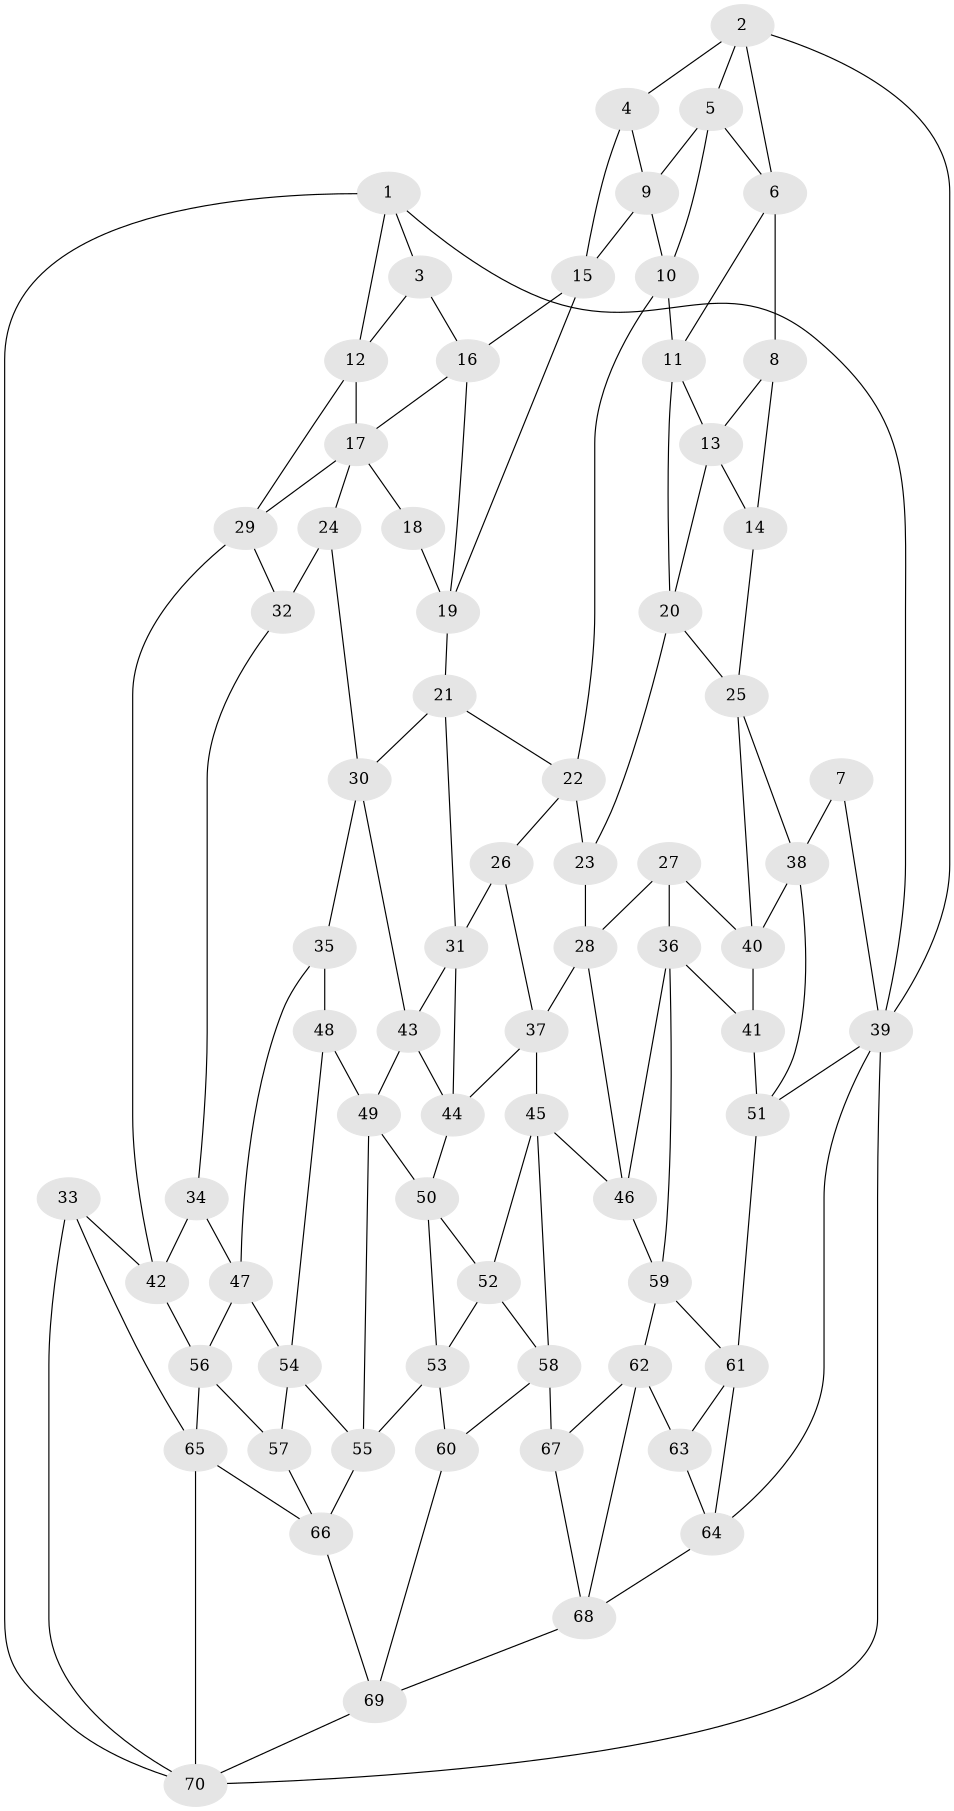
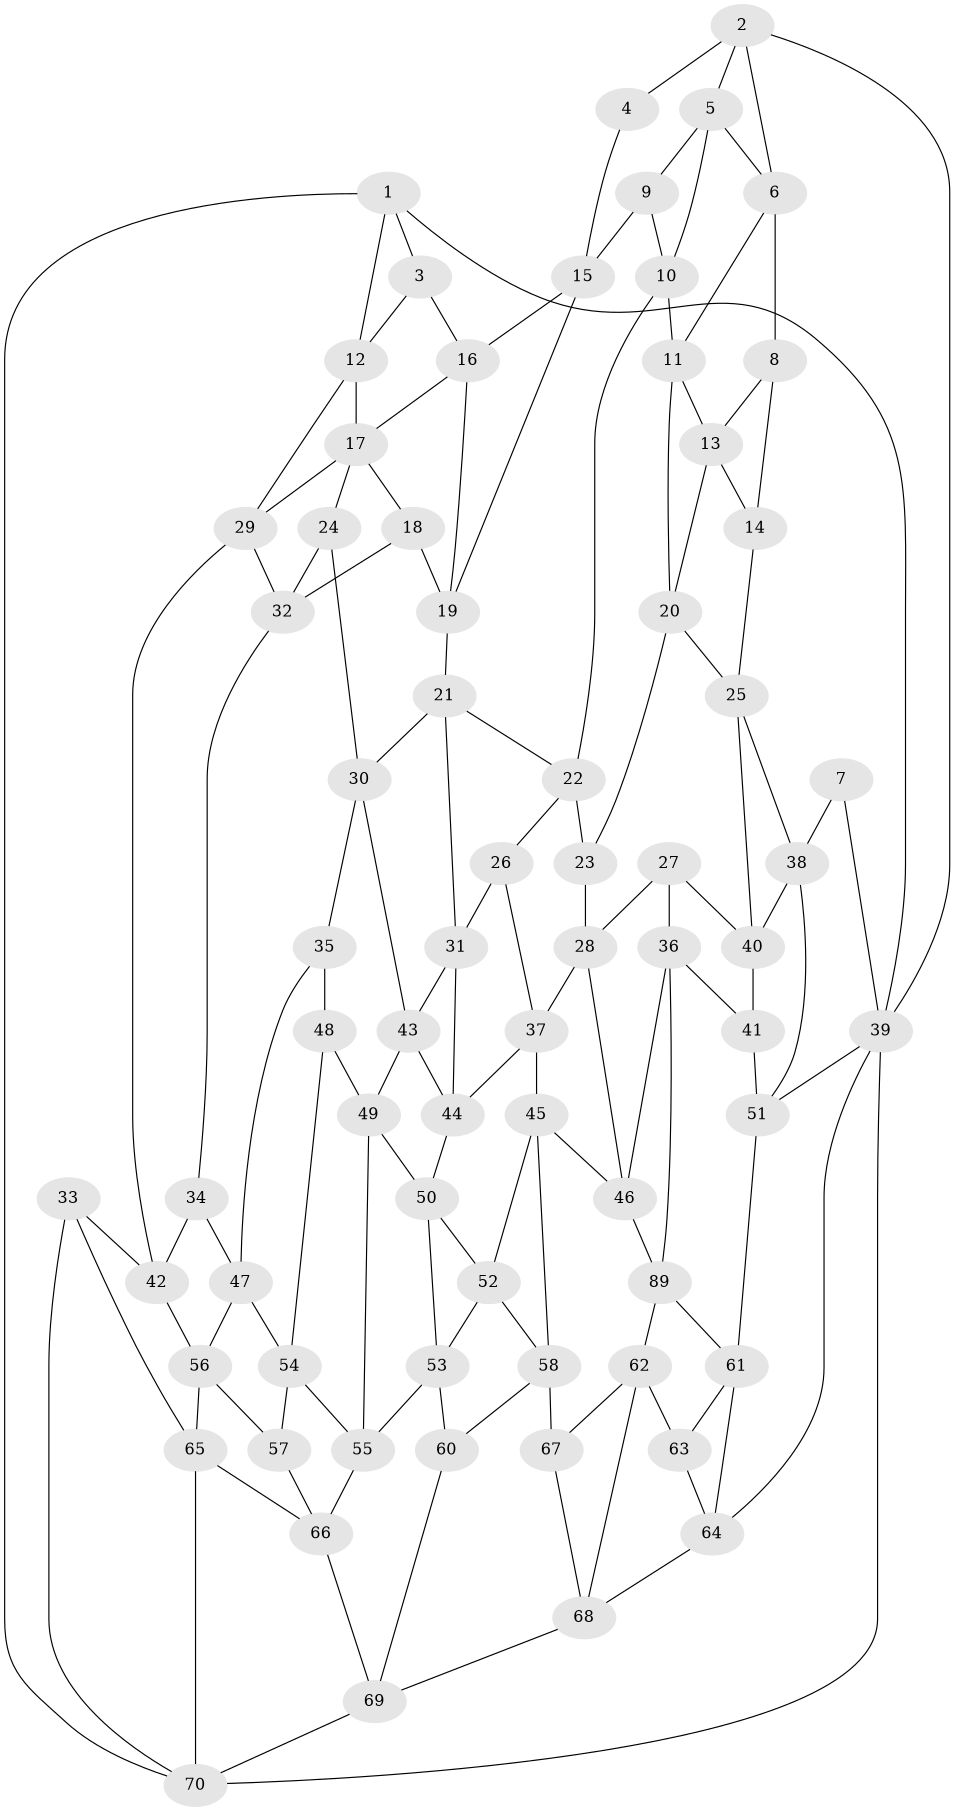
  graph {
    node [color=gray90 style=filled]
    edge [weight=1.0]
    1
    3
    12
    39
    70
    16
    17
    29
    51
    64
    2
    4
    5
    6
    9
    15
    10
    8
    11
    19
    22
    14
    13
    20
    7
    38
    25
    40
    23
    26
    18
    24
    32
    42
    21
    30
    34
    31
    28
    35
    43
    44
    37
    46
    41
    45
    27
    36
-   59
+   59 [label=89]
    56
    47
    48
    49
    50
    33
    65
    66
    54
    61
    62
    52
    58
    68
    57
    55
    53
    60
    67
    63
    69
    1 -- 3
    1 -- 12
    1 -- 39
    1 -- 70
    3 -- 12
    3 -- 16
    12 -- 17
    12 -- 29
    39 -- 70
    39 -- 51
    39 -- 64
    16 -- 17
    16 -- 19
    17 -- 29
    17 -- 18
    17 -- 24
    29 -- 32
    29 -- 42
    51 -- 61
    64 -- 68
    2 -- 39
    2 -- 4
    2 -- 5
    2 -- 6
-   4 -- 9
    4 -- 15
    5 -- 6
    5 -- 9
    5 -- 10
    6 -- 8
    6 -- 11
    9 -- 15
    9 -- 10
    15 -- 16
    15 -- 19
    10 -- 11
    10 -- 22
    8 -- 14
    8 -- 13
    11 -- 13
    11 -- 20
    19 -- 21
    22 -- 23
    22 -- 26
    14 -- 25
    13 -- 14
    13 -- 20
    20 -- 25
    20 -- 23
    7 -- 39
    7 -- 38
    38 -- 51
    38 -- 40
    25 -- 38
    25 -- 40
    40 -- 41
    23 -- 28
    26 -- 31
    26 -- 37
    18 -- 19
+   18 -- 32
    24 -- 32
    24 -- 30
    32 -- 34
    42 -- 56
    21 -- 22
    21 -- 30
    21 -- 31
    30 -- 35
    30 -- 43
    34 -- 42
    34 -- 47
    31 -- 43
    31 -- 44
    28 -- 37
    28 -- 46
    35 -- 47
    35 -- 48
    43 -- 44
    43 -- 49
    44 -- 50
    37 -- 44
    37 -- 45
    46 -- 59
    41 -- 51
    45 -- 46
    45 -- 52
    45 -- 58
    27 -- 40
    27 -- 28
    27 -- 36
    36 -- 46
    36 -- 41
    36 -- 59
    59 -- 61
    59 -- 62
    56 -- 65
    56 -- 57
    47 -- 56
    47 -- 54
    48 -- 49 [weight=2.0]
    48 -- 54
    49 -- 50 [weight=2.0]
    49 -- 55
    50 -- 52
    50 -- 53
    33 -- 70
    33 -- 42
    33 -- 65
    65 -- 70
    65 -- 66
    66 -- 69
    54 -- 57
    54 -- 55
    61 -- 64
    61 -- 63
    62 -- 68
    62 -- 67
    62 -- 63
    52 -- 58
    52 -- 53
    58 -- 60
    58 -- 67
    68 -- 69
    57 -- 66
    55 -- 66
    53 -- 55
    53 -- 60
    60 -- 69
    67 -- 68
    63 -- 64
    69 -- 70
  }
